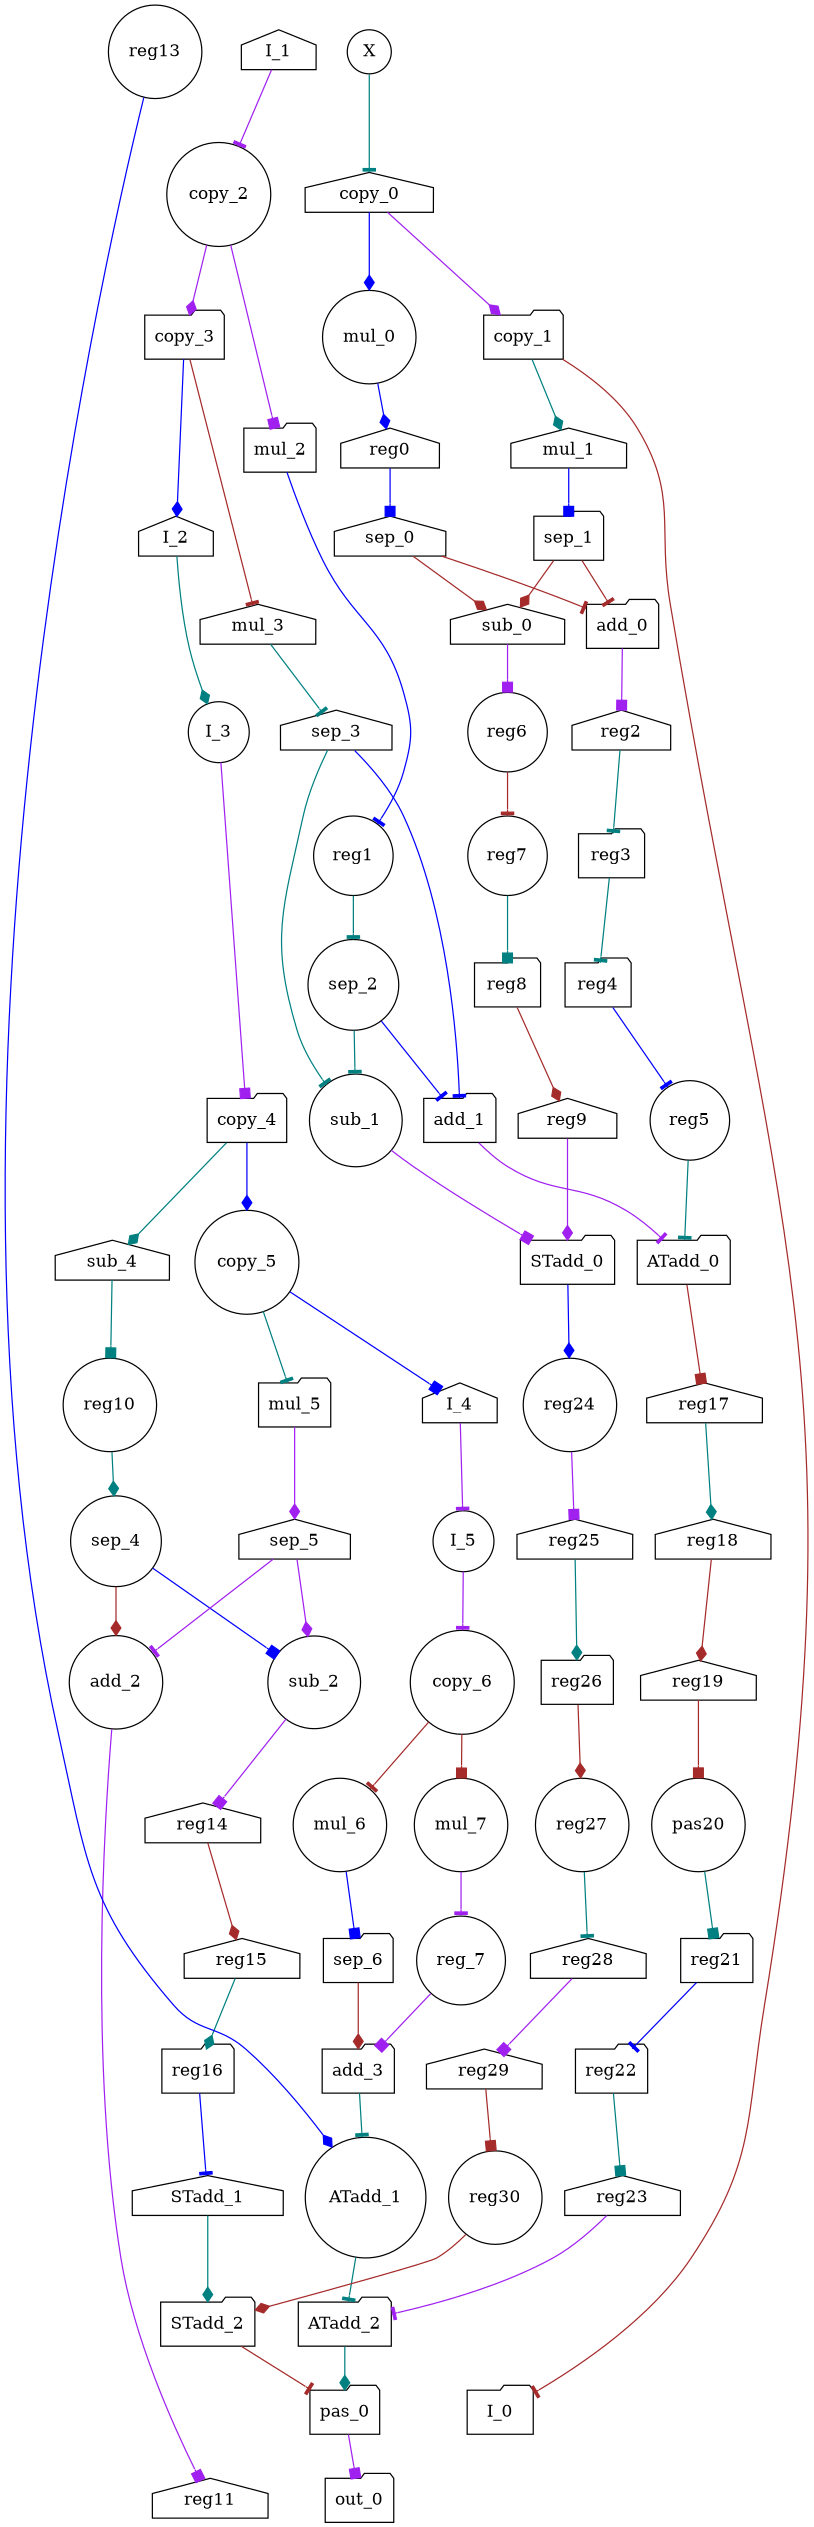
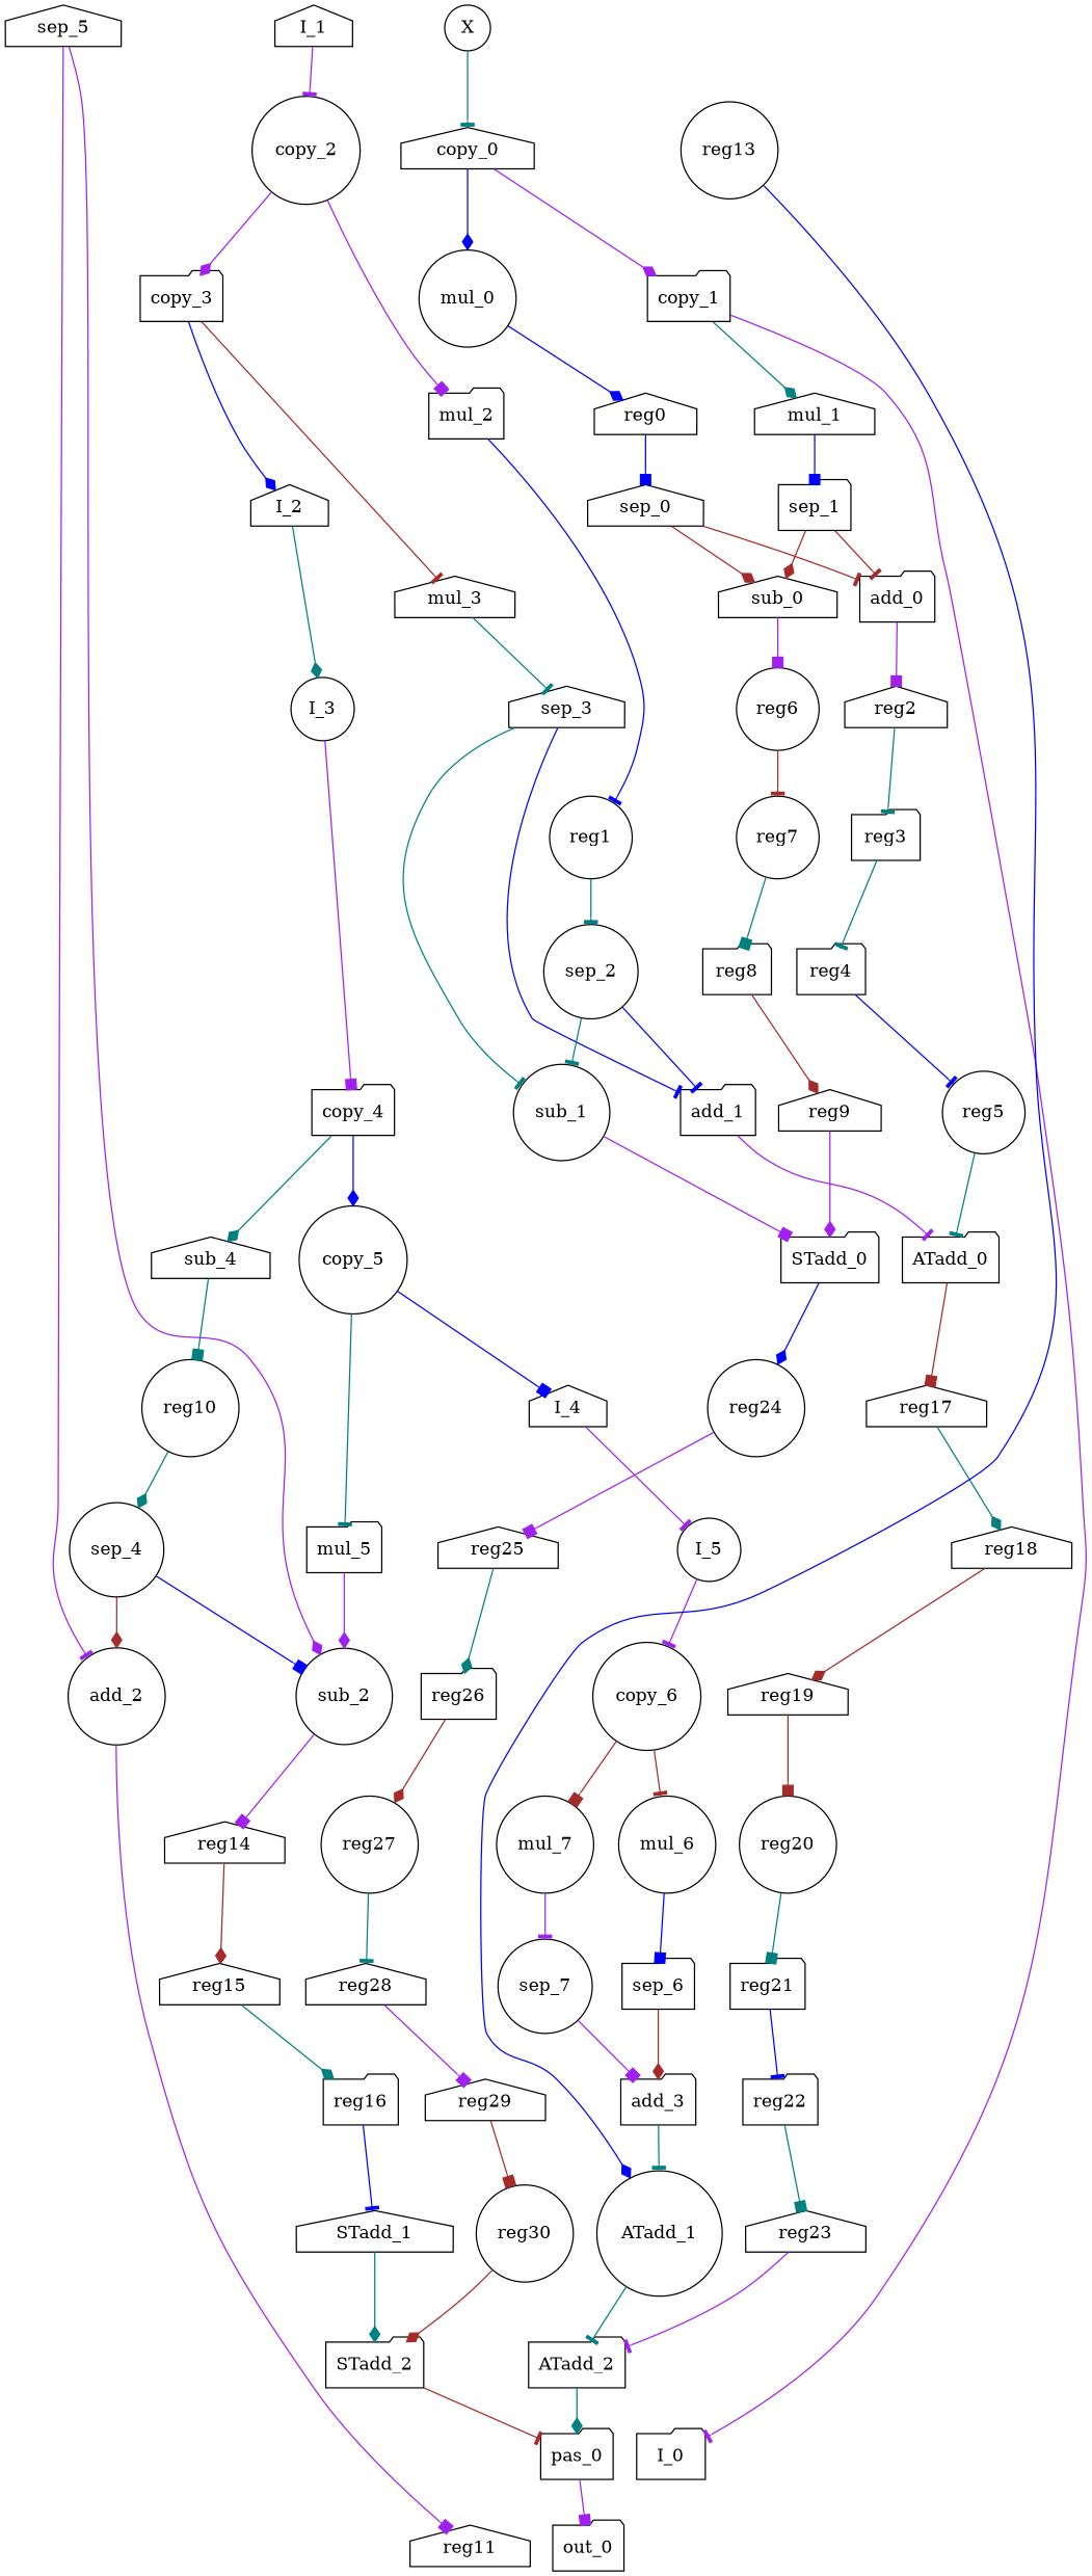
  digraph {
    node [shape=circle]
    edge [arrowhead=tee color=teal weight=0]
    STadd_0 [shape=folder]
    sub_1
    reg24
    reg25 [shape=house]
    ATadd_2 [shape=folder]
    pas_0 [shape=folder]
    out_0 [shape=folder]
    copy_3 [shape=folder]
    copy_2
    mul_2 [shape=folder]
    I_2 [shape=house]
    mul_3 [shape=house]
    reg1
    I_3
    sep_3 [shape=house]
    sep_2
    mul_1 [shape=house]
    sep_1 [shape=folder]
    add_0 [shape=folder]
    sub_0 [shape=house]
    reg2 [shape=house]
    reg6
    STadd_1 [shape=house]
    STadd_2 [shape=folder]
    copy_6
    mul_6
    mul_7
    sep_6 [shape=folder]
-   sep_7 [label=reg_7]
+   sep_7
    add_3 [shape=folder]
    add_1 [shape=folder]
    ATadd_0 [shape=folder]
    reg17 [shape=house]
    reg18 [shape=house]
    reg11 [shape=house]
    add_2
    ATadd_1
    sep_4
    sub_2
    reg14 [shape=house]
    reg15 [shape=house]
    mul_5 [shape=folder]
    copy_5
    I_4 [shape=house]
    sep_5 [shape=house]
    I_5
    sep_0 [shape=house]
    reg3 [shape=folder]
    reg7
    copy_4 [shape=folder]
    n51 [label=sub_4 shape=house]
    reg10
    reg26 [shape=folder]
    I_0 [shape=folder]
    I_1 [shape=house]
    copy_1 [shape=folder]
    reg0 [shape=house]
    mul_0
    reg19 [shape=house]
    reg4 [shape=folder]
    copy_0 [shape=house]
    reg8 [shape=folder]
    reg16 [shape=folder]
    X
    reg27
    reg28 [shape=house]
    reg29 [shape=house]
    reg30
    reg13
    reg9 [shape=house]
-   reg20 [label=pas20]
+   reg20
    reg21 [shape=folder]
    reg22 [shape=folder]
    reg23 [shape=house]
    reg5
    STadd_0 -> reg24 [arrowhead=diamond color=blue]
    sub_1 -> STadd_0 [arrowhead=box color=purple]
    reg24 -> reg25 [arrowhead=box color=purple]
    reg25 -> reg26 [arrowhead=diamond]
    ATadd_2 -> pas_0 [arrowhead=diamond weight=3]
    pas_0 -> out_0 [arrowhead=box color=purple]
    copy_3 -> I_2 [arrowhead=diamond color=blue]
    copy_3 -> mul_3 [color=brown]
    copy_2 -> copy_3 [arrowhead=diamond color=purple]
    copy_2 -> mul_2 [arrowhead=box color=purple]
    mul_2 -> reg1 [color=blue]
    I_2 -> I_3 [arrowhead=diamond]
    mul_3 -> sep_3
    reg1 -> sep_2 [weight=3]
    I_3 -> copy_4 [arrowhead=box color=purple]
    sep_3 -> sub_1
    sep_3 -> add_1 [color=blue]
    sep_2 -> sub_1
    sep_2 -> add_1 [color=blue]
    mul_1 -> sep_1 [arrowhead=box color=blue weight=1]
    sep_1 -> add_0 [color=brown]
    sep_1 -> sub_0 [arrowhead=diamond color=brown]
    add_0 -> reg2 [arrowhead=box color=purple]
    sub_0 -> reg6 [arrowhead=box color=purple weight=2]
    reg2 -> reg3
    reg6 -> reg7 [color=brown weight=2]
    STadd_1 -> STadd_2 [arrowhead=diamond weight=4]
    STadd_2 -> pas_0 [color=brown]
    copy_6 -> mul_6 [color=brown]
    copy_6 -> mul_7 [arrowhead=box color=brown]
    mul_6 -> sep_6 [arrowhead=box color=blue]
    mul_7 -> sep_7 [color=purple weight=1]
    sep_6 -> add_3 [arrowhead=diamond color=brown weight=1]
    sep_7 -> add_3 [arrowhead=box color=purple]
    add_3 -> ATadd_1
    add_1 -> ATadd_0 [color=purple weight=2]
    ATadd_0 -> reg17 [arrowhead=box color=brown]
    reg17 -> reg18 [arrowhead=diamond]
    reg18 -> reg19 [arrowhead=diamond color=brown]
    add_2 -> reg11 [arrowhead=box color=purple]
    ATadd_1 -> ATadd_2
    sep_4 -> add_2 [arrowhead=diamond color=brown weight=1]
    sep_4 -> sub_2 [arrowhead=box color=blue]
    sub_2 -> reg14 [arrowhead=box color=purple]
    reg14 -> reg15 [arrowhead=diamond color=brown]
    reg15 -> reg16 [arrowhead=diamond]
-   mul_5 -> sep_5 [arrowhead=diamond color=purple weight=1]
+   mul_5 -> sub_2 [arrowhead=diamond color=purple weight=1]
    copy_5 -> mul_5
    copy_5 -> I_4 [arrowhead=box color=blue]
    I_4 -> I_5 [color=purple]
    sep_5 -> add_2 [color=purple]
    sep_5 -> sub_2 [arrowhead=diamond color=purple]
    I_5 -> copy_6 [color=purple]
    sep_0 -> add_0 [color=brown]
    sep_0 -> sub_0 [arrowhead=diamond color=brown]
    reg3 -> reg4
    reg7 -> reg8 [arrowhead=box]
    copy_4 -> copy_5 [arrowhead=diamond color=blue weight=3]
    copy_4 -> n51 [arrowhead=diamond]
    n51 -> reg10 [arrowhead=box]
    reg10 -> sep_4 [arrowhead=diamond]
    reg26 -> reg27 [arrowhead=diamond color=brown]
    I_1 -> copy_2 [color=purple]
    copy_1 -> mul_1 [arrowhead=diamond]
-   copy_1 -> I_0 [color=brown]
+   copy_1 -> I_0 [color=purple]
    reg0 -> sep_0 [arrowhead=box color=blue weight=4]
    mul_0 -> reg0 [arrowhead=diamond color=blue]
    reg19 -> reg20 [arrowhead=box color=brown weight=1]
    reg4 -> reg5 [color=blue]
    copy_0 -> copy_1 [arrowhead=diamond color=purple]
    copy_0 -> mul_0 [arrowhead=diamond color=blue weight=2]
    reg8 -> reg9 [arrowhead=diamond color=brown]
    reg16 -> STadd_1 [color=blue]
    X -> copy_0 [weight=2]
    reg27 -> reg28
    reg28 -> reg29 [arrowhead=box color=purple]
    reg29 -> reg30 [arrowhead=box color=brown]
    reg30 -> STadd_2 [arrowhead=diamond color=brown]
    reg13 -> ATadd_1 [arrowhead=diamond color=blue]
    reg9 -> STadd_0 [arrowhead=diamond color=purple weight=3]
    reg20 -> reg21 [arrowhead=box]
    reg21 -> reg22 [color=blue]
    reg22 -> reg23 [arrowhead=box]
    reg23 -> ATadd_2 [color=purple]
    reg5 -> ATadd_0
  }
